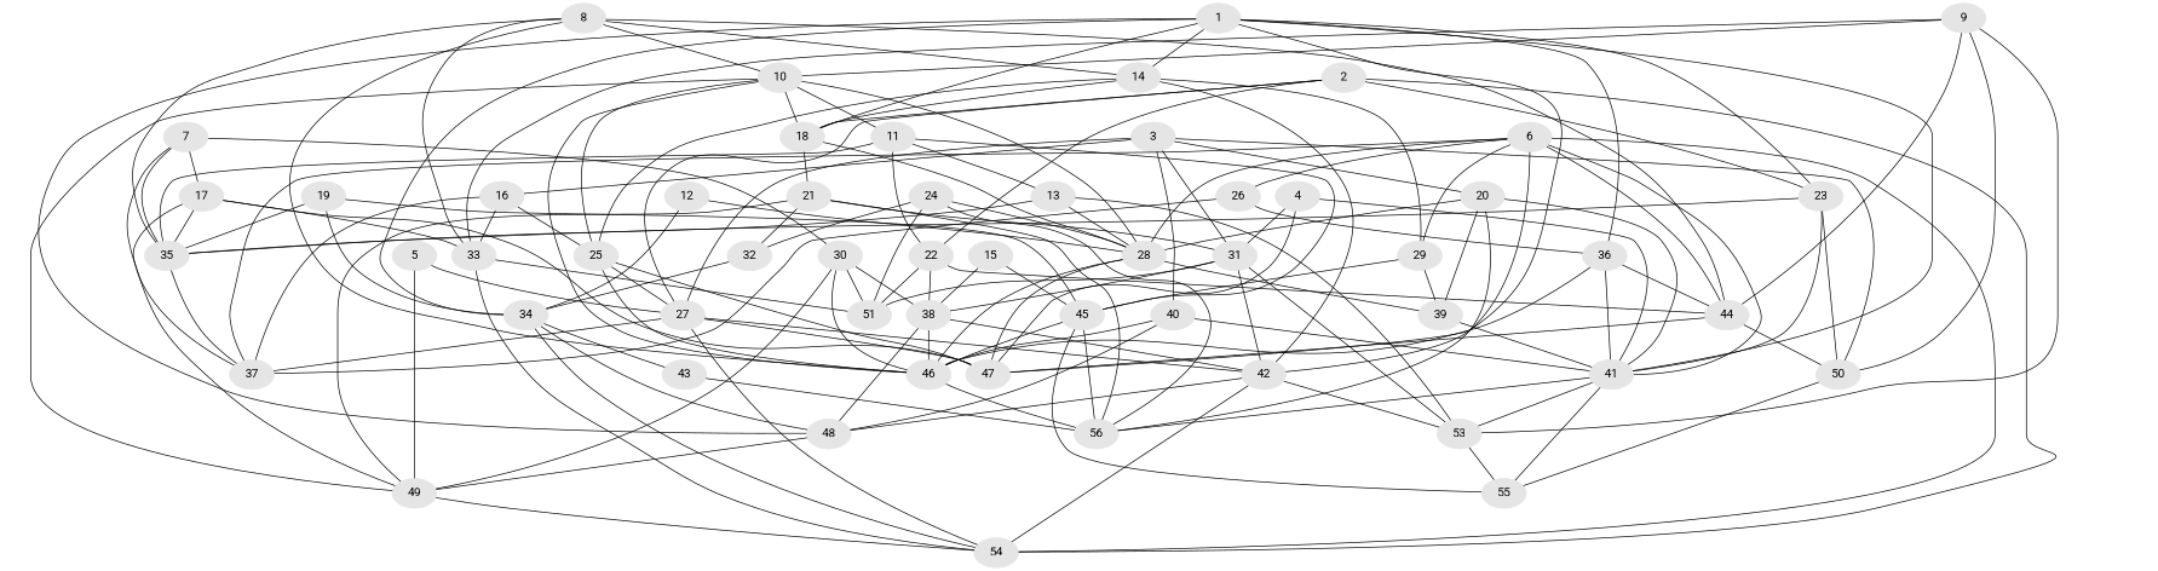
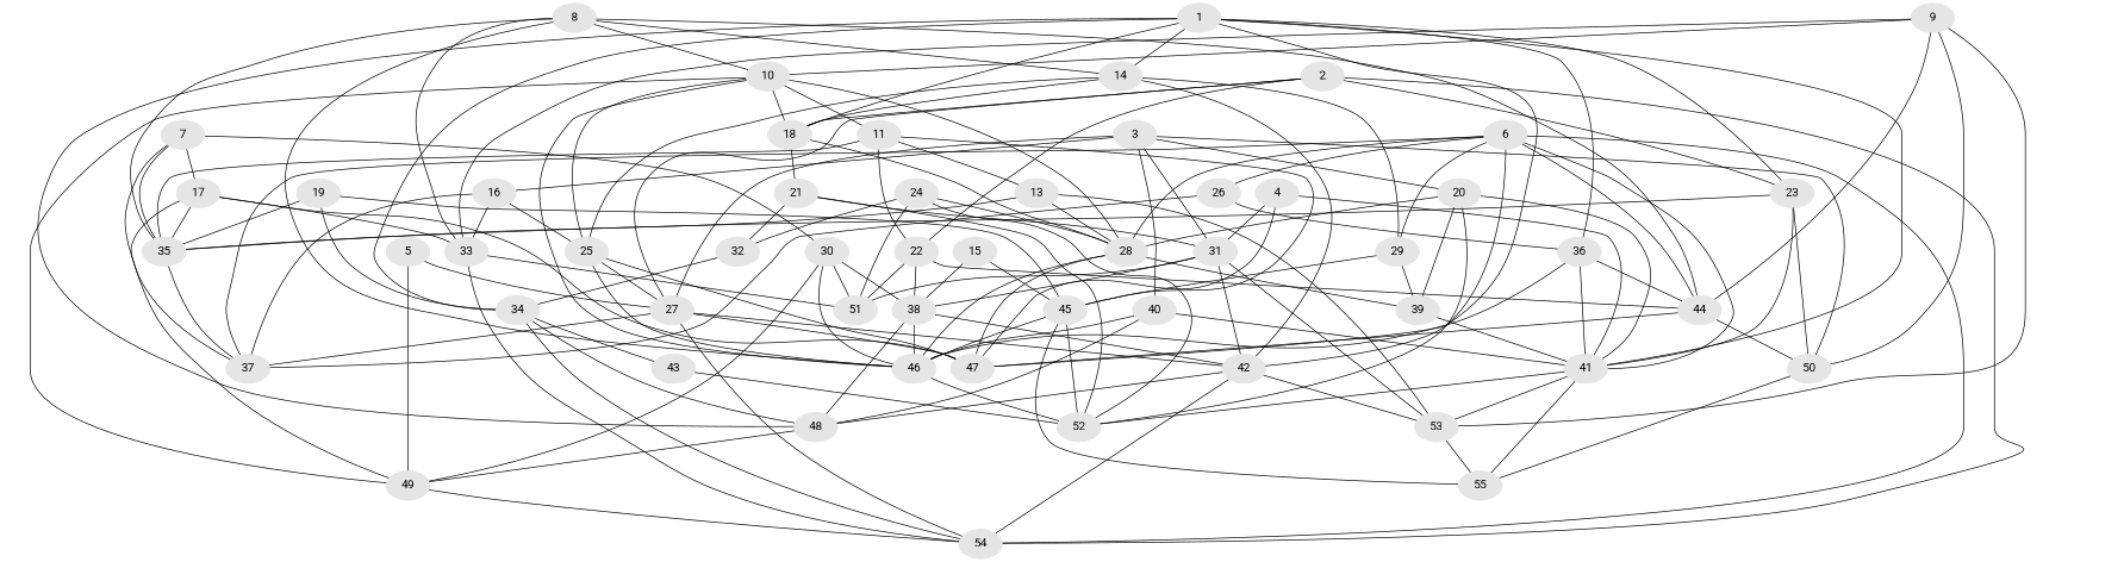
  graph {
    fontname=Roboto
    node [color=gray90 fontname=Roboto style=filled]
    edge [fontname=Roboto weight=1.0]
    1
    14
    18
    23
    34
    36
    41
    47
    48
    29
    42
    25
    28
    21
    50
    35
    54
    43
    44
    46
    53
-   52 [label=56]
+   52
    55
    49
    2
    22
    27
    38
    51
    37
    3
    16
    20
    31
    40
    33
    39
    4
    5
    6
    26
    45
    7
    17
    30
    8
    10
    11
    9
    13
-   12
    15
    32
    19
    24
    1 -- 14
    1 -- 18
    1 -- 23
    1 -- 34
    1 -- 36
    1 -- 41
    1 -- 47
    1 -- 48
    14 -- 18
    14 -- 29
    14 -- 42
    14 -- 25
    18 -- 28
    18 -- 21
    23 -- 41
    23 -- 50
    23 -- 35
    34 -- 48
    34 -- 54
    34 -- 43
    36 -- 41
    36 -- 44
    36 -- 46
    41 -- 53
    41 -- 52
    41 -- 55
    48 -- 49
    29 -- 39
    29 -- 45
    42 -- 48
    42 -- 54
    42 -- 53
    25 -- 47
    25 -- 46
    25 -- 27
    28 -- 47
    28 -- 46
    28 -- 39
    21 -- 52
-   21 -- 49
    21 -- 31
    21 -- 32
    50 -- 55
    35 -- 37
    43 -- 52 [weight=2.0]
    44 -- 47
    44 -- 50
    46 -- 52 [weight=2.0]
    53 -- 55
    49 -- 54
    2 -- 18
    2 -- 23
    2 -- 54 [weight=2.0]
    2 -- 22
    2 -- 27
    22 -- 44
    22 -- 38
    22 -- 51
    27 -- 47
    27 -- 42
    27 -- 54
    27 -- 37
    38 -- 48
    38 -- 42
    38 -- 46
    3 -- 50
    3 -- 27
    3 -- 16
    3 -- 20
    3 -- 31
    3 -- 40
    16 -- 25
    16 -- 37
    16 -- 33
    20 -- 41
    20 -- 28
    20 -- 52
    20 -- 39
    31 -- 42
    31 -- 53
    31 -- 38
    31 -- 51
    40 -- 41
    40 -- 48
    40 -- 46
    33 -- 54
    33 -- 51
    39 -- 41
    4 -- 41
    4 -- 47
    4 -- 31
    5 -- 49
    5 -- 27
    6 -- 41
    6 -- 29
    6 -- 42
    6 -- 28
    6 -- 54
    6 -- 44 [weight=2.0]
    6 -- 37
    6 -- 26
    26 -- 36
    26 -- 37
    45 -- 46
    45 -- 52 [weight=2.0]
    45 -- 55
    7 -- 35
    7 -- 37
    7 -- 17
    7 -- 30
    17 -- 47
    17 -- 35
    17 -- 49
    17 -- 33
    30 -- 46
    30 -- 49
    30 -- 38
    30 -- 51
    8 -- 14
    8 -- 35
    8 -- 44
    8 -- 46
    8 -- 33
    8 -- 10
    10 -- 18
    10 -- 25
    10 -- 28
    10 -- 46
    10 -- 49
    10 -- 11
    11 -- 35
    11 -- 22
    11 -- 45
    11 -- 13
    9 -- 50
    9 -- 44
    9 -- 53
    9 -- 33
    9 -- 10
    13 -- 28
    13 -- 35
    13 -- 53
-   12 -- 34
-   12 -- 28
    15 -- 38
    15 -- 45
    32 -- 34
    19 -- 34
    19 -- 35
    19 -- 45
    24 -- 28
    24 -- 52
    24 -- 51
    24 -- 32
  }
